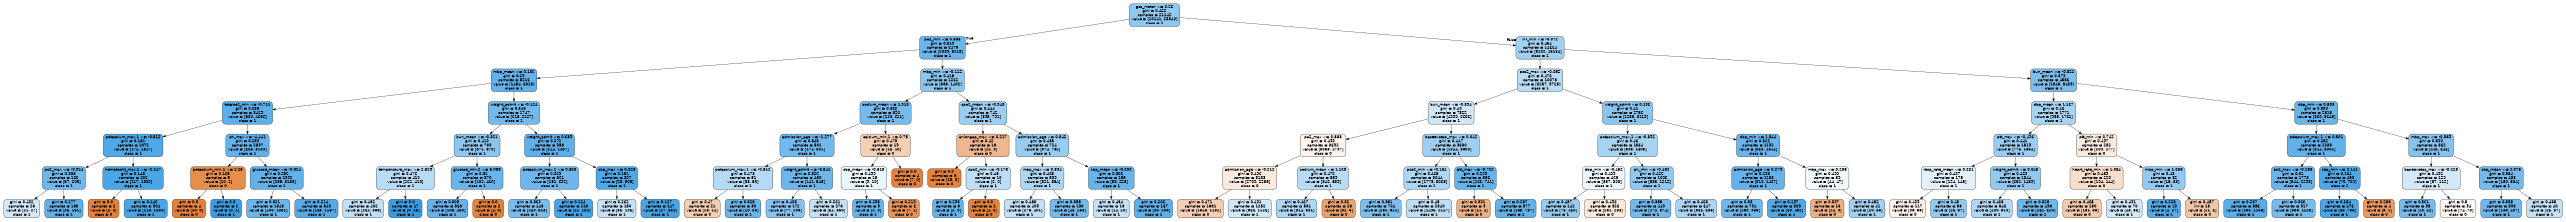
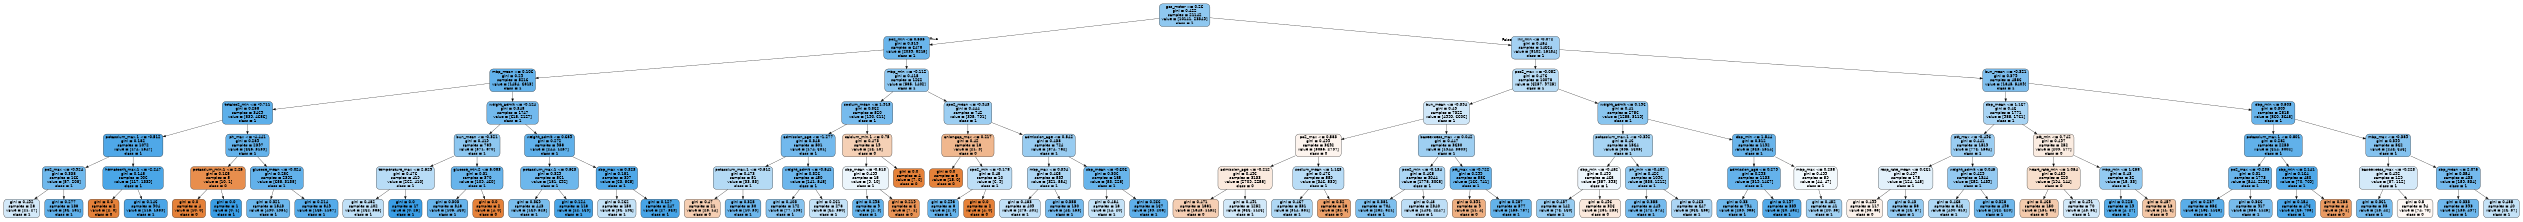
  digraph {
    node [color=black fillcolor="#e58139" fontname=helvetica shape=box style="filled, rounded"]
    edge [fontname=helvetica]
    n1 [fillcolor="#8fc8f0" label="gcs_motor <= 0.26\ngini = 0.422\nsamples = 21142\nvalue = [10141, 23349]\nclass = 1"]
    n2 [fillcolor="#6ab5eb" label="po2_min <= 0.535\ngini = 0.319\nsamples = 6478\nvalue = [2039, 8215]\nclass = 1"]
    n3 [fillcolor="#a3d1f3" label="inr_min <= -0.072\ngini = 0.454\nsamples = 14664\nvalue = [8102, 15134]\nclass = 1"]
    n4 [fillcolor="#63b2eb" label="mbp_mean <= 0.106\ngini = 0.29\nsamples = 5216\nvalue = [1454, 6813]\nclass = 1"]
    n5 [fillcolor="#8cc6f0" label="mbp_min <= -0.112\ngini = 0.415\nsamples = 1262\nvalue = [585, 1402]\nclass = 1"]
    n6 [fillcolor="#b8dcf6" label="pco2_max <= -0.052\ngini = 0.476\nsamples = 10078\nvalue = [6257, 9725]\nclass = 1"]
    n7 [fillcolor="#7dbeee" label="bun_mean <= -0.321\ngini = 0.379\nsamples = 4586\nvalue = [1845, 5409]\nclass = 1"]
    n8 [fillcolor="#5cafea" label="totalco2_min <= -0.711\ngini = 0.258\nsamples = 3469\nvalue = [839, 4686]\nclass = 1"]
    n9 [fillcolor="#72b9ed" label="weight_admit <= -0.124\ngini = 0.348\nsamples = 1747\nvalue = [615, 2127]\nclass = 1"]
    n10 [fillcolor="#77bbed" label="sodium_mean <= 1.913\ngini = 0.362\nsamples = 520\nvalue = [190, 611]\nclass = 1"]
    n11 [fillcolor="#9ccef2" label="spo2_mean <= -0.943\ngini = 0.444\nsamples = 742\nvalue = [395, 791]\nclass = 1"]
    n12 [fillcolor="#4fa8e8" label="potassium_max.1 <= -0.512\ngini = 0.182\nsamples = 1072\nvalue = [174, 1547]\nclass = 1"]
    n13 [fillcolor="#63b2eb" label="ph_max <= -4.441\ngini = 0.289\nsamples = 2397\nvalue = [665, 3139]\nclass = 1"]
    n14 [fillcolor="#8dc7f0" label="bun_mean <= -0.321\ngini = 0.419\nsamples = 789\nvalue = [371, 870]\nclass = 1"]
    n15 [fillcolor="#5fb0ea" label="weight_admit <= 0.689\ngini = 0.272\nsamples = 958\nvalue = [244, 1257]\nclass = 1"]
    n16 [fillcolor="#6fb8ec" label="po2_max <= -0.924\ngini = 0.338\nsamples = 166\nvalue = [57, 208]\nclass = 1"]
    n17 [fillcolor="#4aa6e7" label="hematocrit_max.1 <= -2.247\ngini = 0.148\nsamples = 906\nvalue = [117, 1339]\nclass = 1"]
    n18 [fillcolor="#e88e4d" label="potassium_min.1 <= 2.25\ngini = 0.165\nsamples = 5\nvalue = [10, 1]\nclass = 0"]
    n19 [fillcolor="#62b1ea" label="glucose_mean <= -0.024\ngini = 0.286\nsamples = 2392\nvalue = [655, 3138]\nclass = 1"]
    n20 [fillcolor="#d3e9f9" label="gini = 0.492\nsamples = 28\nvalue = [21, 27]\nclass = 1"]
    n21 [fillcolor="#60b0ea" label="gini = 0.277\nsamples = 138\nvalue = [36, 181]\nclass = 1"]
    n22 [label="gini = 0.0\nsamples = 2\nvalue = [2, 0]\nclass = 0"]
    n23 [fillcolor="#4aa5e7" label="gini = 0.146\nsamples = 904\nvalue = [115, 1339]\nclass = 1"]
    n24 [label="gini = 0.0\nsamples = 4\nvalue = [10, 0]\nclass = 0"]
    n25 [fillcolor="#399de5" label="gini = 0.0\nsamples = 1\nvalue = [0, 1]\nclass = 1"]
    n26 [fillcolor="#6bb6ec" label="gini = 0.321\nsamples = 1543\nvalue = [490, 1951]\nclass = 1"]
    n27 [fillcolor="#55abe9" label="gini = 0.214\nsamples = 849\nvalue = [165, 1187]\nclass = 1"]
    n28 [fillcolor="#b8dcf6" label="temperature_max <= 2.529\ngini = 0.476\nsamples = 419\nvalue = [262, 410]\nclass = 1"]
    n29 [fillcolor="#68b4eb" label="glucose_min.2 <= 5.083\ngini = 0.31\nsamples = 370\nvalue = [109, 460]\nclass = 1"]
    n30 [fillcolor="#6db7ec" label="potassium_max.1 <= 0.563\ngini = 0.329\nsamples = 561\nvalue = [181, 692]\nclass = 1"]
    n31 [fillcolor="#4fa8e8" label="sbp_max <= 0.323\ngini = 0.181\nsamples = 397\nvalue = [63, 565]\nclass = 1"]
    n32 [fillcolor="#c0e0f7" label="gini = 0.482\nsamples = 402\nvalue = [262, 385]\nclass = 1"]
    n33 [fillcolor="#399de5" label="gini = 0.0\nsamples = 17\nvalue = [0, 25]\nclass = 1"]
-   n34 [fillcolor="#66b3eb" label="gini = 0.303\nsamples = 368\nvalue = [105, 460]\nclass = 1"]
+   n34 [fillcolor="#66b3eb" label="gini = 0.303\nsamples = 348\nvalue = [105, 460]\nclass = 1"]
    n35 [label="gini = 0.0\nsamples = 2\nvalue = [4, 0]\nclass = 0"]
    n36 [fillcolor="#79bded" label="gini = 0.369\nsamples = 443\nvalue = [169, 523]\nclass = 1"]
    n37 [fillcolor="#47a4e7" label="gini = 0.124\nsamples = 118\nvalue = [12, 169]\nclass = 1"]
    n38 [fillcolor="#c4e2f7" label="gini = 0.262\nsamples = 150\nvalue = [36, 196]\nclass = 1"]
    n39 [fillcolor="#47a4e7" label="gini = 0.127\nsamples = 247\nvalue = [27, 369]\nclass = 1"]
    n40 [fillcolor="#72b9ed" label="admission_age <= -1.277\ngini = 0.348\nsamples = 501\nvalue = [174, 601]\nclass = 1"]
    n41 [fillcolor="#f5d0b5" label="calcium_min.1 <= 0.75\ngini = 0.473\nsamples = 19\nvalue = [16, 10]\nclass = 0"]
    n42 [fillcolor="#f0b78e" label="aniongap_max <= 0.217\ngini = 0.42\nsamples = 18\nvalue = [21, 9]\nclass = 0"]
    n43 [fillcolor="#98ccf1" label="admission_age <= 0.542\ngini = 0.438\nsamples = 724\nvalue = [374, 782]\nclass = 1"]
    n44 [fillcolor="#b4daf5" label="potassium_max.1 <= -0.512\ngini = 0.473\nsamples = 51\nvalue = [33, 53]\nclass = 1"]
    n45 [fillcolor="#6cb6ec" label="weight_admit <= -0.541\ngini = 0.326\nsamples = 450\nvalue = [141, 548]\nclass = 1"]
    n46 [fillcolor="#ebf5fc" label="sbp_mean <= -0.513\ngini = 0.499\nsamples = 15\nvalue = [9, 10]\nclass = 1"]
    n47 [label="gini = 0.0\nsamples = 4\nvalue = [7, 0]\nclass = 0"]
    n48 [fillcolor="#f5ceb2" label="gini = 0.47\nsamples = 21\nvalue = [23, 14]\nclass = 0"]
    n49 [fillcolor="#6cb6ec" label="gini = 0.325\nsamples = 30\nvalue = [10, 39]\nclass = 1"]
-   n50 [fillcolor="#86c3ef" label="gini = 0.433\nsamples = 172\nvalue = [77, 198]\nclass = 1"]
+   n50 [fillcolor="#86c3ef" label="gini = 0.403\nsamples = 172\nvalue = [77, 198]\nclass = 1"]
    n51 [fillcolor="#c4e2f7" label="gini = 0.261\nsamples = 278\nvalue = [64, 350]\nclass = 1"]
    n52 [fillcolor="#65b3eb" label="gini = 0.298\nsamples = 9\nvalue = [2, 9]\nclass = 1"]
    n53 [fillcolor="#e99355" label="gini = 0.219\nsamples = 6\nvalue = [7, 1]\nclass = 0"]
    n54 [label="gini = 0.0\nsamples = 8\nvalue = [15, 0]\nclass = 0"]
    n55 [fillcolor="#bddef6" label="spo2_min <= -0.178\ngini = 0.48\nsamples = 10\nvalue = [6, 9]\nclass = 1"]
    n56 [fillcolor="#acd6f4" label="mbp_max <= 0.394\ngini = 0.465\nsamples = 539\nvalue = [321, 554]\nclass = 1"]
    n57 [fillcolor="#67b4eb" label="sbp_mean <= -0.606\ngini = 0.306\nsamples = 185\nvalue = [53, 228]\nclass = 1"]
    n58 [fillcolor="#65b3eb" label="gini = 0.298\nsamples = 8\nvalue = [2, 9]\nclass = 1"]
    n59 [label="gini = 0.0\nsamples = 2\nvalue = [4, 0]\nclass = 0"]
    n60 [fillcolor="#c1e0f7" label="gini = 0.483\nsamples = 409\nvalue = [275, 401]\nclass = 1"]
    n61 [fillcolor="#75baed" label="gini = 0.355\nsamples = 130\nvalue = [46, 153]\nclass = 1"]
    n62 [fillcolor="#c4e2f7" label="gini = 0.484\nsamples = 18\nvalue = [14, 20]\nclass = 1"]
    n63 [fillcolor="#5eafea" label="gini = 0.266\nsamples = 167\nvalue = [39, 208]\nclass = 1"]
    n64 [fillcolor="#cfe7f9" label="bun_mean <= -0.394\ngini = 0.49\nsamples = 7322\nvalue = [4999, 6606]\nclass = 1"]
    n65 [fillcolor="#89c5ef" label="weight_admit <= 0.196\ngini = 0.41\nsamples = 2756\nvalue = [1258, 3119]\nclass = 1"]
    n66 [fillcolor="#a8d4f4" label="dbp_mean <= 1.167\ngini = 0.46\nsamples = 1771\nvalue = [985, 1761]\nclass = 1"]
    n67 [fillcolor="#68b4eb" label="dbp_min <= 0.503\ngini = 0.309\nsamples = 2815\nvalue = [860, 3648]\nclass = 1"]
    n68 [fillcolor="#fdf4ee" label="po2_max <= 0.583\ngini = 0.499\nsamples = 3692\nvalue = [3055, 2797]\nclass = 0"]
    n69 [fillcolor="#9ecff2" label="baseexcess_max <= 0.042\ngini = 0.447\nsamples = 3630\nvalue = [1944, 3809]\nclass = 1"]
    n70 [fillcolor="#a7d4f3" label="potassium_max.1 <= -0.392\ngini = 0.46\nsamples = 1564\nvalue = [895, 1605]\nclass = 1"]
    n71 [fillcolor="#68b4eb" label="dbp_min <= 1.544\ngini = 0.312\nsamples = 1192\nvalue = [363, 1514]\nclass = 1"]
    n72 [fillcolor="#fbeade" label="admission_age <= -0.212\ngini = 0.496\nsamples = 3133\nvalue = [2709, 2258]\nclass = 0"]
    n73 [fillcolor="#b8dcf6" label="sodium_mean <= 1.163\ngini = 0.476\nsamples = 559\nvalue = [346, 539]\nclass = 1"]
    n74 [fillcolor="#acd6f4" label="pco2_min <= -0.134\ngini = 0.465\nsamples = 3044\nvalue = [1778, 3068]\nclass = 1"]
    n75 [fillcolor="#65b3eb" label="ptt_max <= -0.722\ngini = 0.299\nsamples = 586\nvalue = [166, 741]\nclass = 1"]
    n76 [fillcolor="#f5ceb3" label="gini = 0.471\nsamples = 1881\nvalue = [1843, 1132]\nclass = 0"]
    n77 [fillcolor="#d1e8f9" label="gini = 0.491\nsamples = 1252\nvalue = [866, 1126]\nclass = 1"]
    n78 [fillcolor="#aed7f4" label="gini = 0.467\nsamples = 531\nvalue = [314, 531]\nclass = 1"]
    n79 [fillcolor="#eca06a" label="gini = 0.32\nsamples = 28\nvalue = [32, 8]\nclass = 0"]
    n80 [fillcolor="#7dbfee" label="gini = 0.381\nsamples = 704\nvalue = [282, 821]\nclass = 1"]
    n81 [fillcolor="#bddef6" label="gini = 0.48\nsamples = 2340\nvalue = [1496, 2247]\nclass = 1"]
    n82 [fillcolor="#eeaf81" label="gini = 0.391\nsamples = 9\nvalue = [11, 4]\nclass = 0"]
    n83 [fillcolor="#63b2ea" label="gini = 0.287\nsamples = 577\nvalue = [155, 737]\nclass = 1"]
    n84 [fillcolor="#edf6fd" label="dbp_min <= -0.452\ngini = 0.499\nsamples = 468\nvalue = [357, 393]\nclass = 1"]
    n85 [fillcolor="#91c9f1" label="ph_min <= -0.482\ngini = 0.426\nsamples = 1096\nvalue = [538, 1212]\nclass = 1"]
    n86 [fillcolor="#64b2eb" label="admission_age <= 0.279\ngini = 0.293\nsamples = 1133\nvalue = [319, 1467]\nclass = 1"]
    n87 [fillcolor="#f2f9fd" label="mbp_max <= 0.238\ngini = 0.499\nsamples = 59\nvalue = [44, 47]\nclass = 1"]
    n88 [fillcolor="#97ccf1" label="gini = 0.437\nsamples = 142\nvalue = [76, 160]\nclass = 1"]
    n89 [fillcolor="#fbe9dd" label="gini = 0.496\nsamples = 326\nvalue = [281, 233]\nclass = 0"]
    n90 [fillcolor="#74baed" label="gini = 0.355\nsamples = 449\nvalue = [172, 574]\nclass = 1"]
    n91 [fillcolor="#abd5f4" label="gini = 0.463\nsamples = 647\nvalue = [366, 638]\nclass = 1"]
    n92 [fillcolor="#6db7ec" label="gini = 0.33\nsamples = 794\nvalue = [259, 985]\nclass = 1"]
    n93 [fillcolor="#52a9e8" label="gini = 0.197\nsamples = 339\nvalue = [60, 482]\nclass = 1"]
-   n94 [fillcolor="#efb083" label="gini = 0.397\nsamples = 18\nvalue = [24, 9]\nclass = 0"]
    n95 [fillcolor="#a1d1f3" label="gini = 0.452\nsamples = 41\nvalue = [20, 38]\nclass = 1"]
    n96 [fillcolor="#9acdf2" label="ptt_max <= -0.496\ngini = 0.441\nsamples = 1519\nvalue = [776, 1584]\nclass = 1"]
    n97 [fillcolor="#fbece1" label="ptt_min <= 0.742\ngini = 0.497\nsamples = 252\nvalue = [209, 177]\nclass = 0"]
    n98 [fillcolor="#61b1ea" label="potassium_max.1 <= 0.801\ngini = 0.282\nsamples = 2253\nvalue = [614, 3002]\nclass = 1"]
    n99 [fillcolor="#84c2ef" label="mbp_max <= -0.389\ngini = 0.399\nsamples = 562\nvalue = [246, 646]\nclass = 1"]
    n100 [fillcolor="#e2f1fb" label="resp_rate_mean <= 0.661\ngini = 0.497\nsamples = 175\nvalue = [124, 145]\nclass = 1"]
    n101 [fillcolor="#93c9f1" label="weight_admit <= 0.045\ngini = 0.429\nsamples = 1344\nvalue = [652, 1439]\nclass = 1"]
    n102 [fillcolor="#f8dfcc" label="heart_rate_min <= 1.054\ngini = 0.489\nsamples = 220\nvalue = [194, 144]\nclass = 0"]
    n103 [fillcolor="#93caf1" label="mbp_min <= 1.658\ngini = 0.43\nsamples = 32\nvalue = [15, 33]\nclass = 1"]
    n104 [fillcolor="#fcf2eb" label="gini = 0.499\nsamples = 117\nvalue = [98, 88]\nclass = 0"]
    n105 [fillcolor="#93caf1" label="gini = 0.43\nsamples = 58\nvalue = [26, 57]\nclass = 1"]
    n106 [fillcolor="#afd8f5" label="gini = 0.468\nsamples = 846\nvalue = [490, 819]\nclass = 1"]
    n107 [fillcolor="#6db7ec" label="gini = 0.328\nsamples = 498\nvalue = [162, 620]\nclass = 1"]
    n108 [fillcolor="#f4caac" label="gini = 0.465\nsamples = 150\nvalue = [151, 88]\nclass = 0"]
    n109 [fillcolor="#d1e8f9" label="gini = 0.491\nsamples = 70\nvalue = [43, 56]\nclass = 1"]
    n110 [fillcolor="#56ace9" label="gini = 0.225\nsamples = 19\nvalue = [4, 27]\nclass = 1"]
-   n111 [fillcolor="#f3c6a5" label="gini = 0.457\ninr = 13\nvalue = [11, 6]\nclass = 0"]
+   n111 [fillcolor="#f3c6a5" label="gini = 0.457\nsamples = 13\nvalue = [11, 6]\nclass = 0"]
    n112 [fillcolor="#68b4eb" label="po2_max <= -0.235\ngini = 0.31\nsamples = 1773\nvalue = [544, 2293]\nclass = 1"]
    n113 [fillcolor="#4da7e8" label="sbp_min <= 2.141\ngini = 0.164\nsamples = 480\nvalue = [70, 709]\nclass = 1"]
    n114 [fillcolor="#d3e9f9" label="baseexcess_max <= -0.223\ngini = 0.492\nsamples = 129\nvalue = [87, 112]\nclass = 1"]
    n115 [fillcolor="#74baed" label="sbp_mean <= 2.075\ngini = 0.354\nsamples = 433\nvalue = [159, 534]\nclass = 1"]
    n116 [fillcolor="#59ade9" label="gini = 0.237\nsamples = 856\nvalue = [186, 1168]\nclass = 1"]
    n117 [fillcolor="#78bced" label="gini = 0.366\nsamples = 917\nvalue = [358, 1125]\nclass = 1"]
    n118 [fillcolor="#4ba6e7" label="gini = 0.154\nsamples = 476\nvalue = [65, 708]\nclass = 1"]
    n119 [fillcolor="#ea9a61" label="gini = 0.258\nsamples = 4\nvalue = [5, 1]\nclass = 0"]
    n120 [fillcolor="#76bbed" label="gini = 0.361\nsamples = 35\nvalue = [13, 42]\nclass = 1"]
    n121 [fillcolor="#fef8f4" label="gini = 0.5\nsamples = 94\nvalue = [74, 70]\nclass = 0"]
    n122 [fillcolor="#6eb7ec" label="gini = 0.333\nsamples = 393\nvalue = [133, 497]\nclass = 1"]
    n123 [fillcolor="#c4e2f7" label="gini = 0.485\nsamples = 40\nvalue = [26, 37]\nclass = 1"]
    n1 -> n2 [headlabel=True labelangle=45 labeldistance=2.5]
    n1 -> n3 [headlabel=False labelangle=-45 labeldistance=2.5]
    n2 -> n4
    n2 -> n5
    n3 -> n6
    n3 -> n7
    n4 -> n8
    n4 -> n9
    n5 -> n10
    n5 -> n11
    n6 -> n64
    n6 -> n65
    n7 -> n66
    n7 -> n67
    n8 -> n12
    n8 -> n13
    n9 -> n14
    n9 -> n15
    n10 -> n40
    n10 -> n41
    n11 -> n42
    n11 -> n43
    n12 -> n16
    n12 -> n17
    n13 -> n18
    n13 -> n19
    n14 -> n28
    n14 -> n29
    n15 -> n30
    n15 -> n31
    n16 -> n20
    n16 -> n21
    n17 -> n22
    n17 -> n23
    n18 -> n24
    n18 -> n25
    n19 -> n26
    n19 -> n27
    n28 -> n32
    n28 -> n33
    n29 -> n34
    n29 -> n35
    n30 -> n36
    n30 -> n37
    n31 -> n38
    n31 -> n39
    n40 -> n44
    n40 -> n45
    n41 -> n46
    n41 -> n47
    n42 -> n54
    n42 -> n55
    n43 -> n56
    n43 -> n57
    n44 -> n48
    n44 -> n49
    n45 -> n50
    n45 -> n51
    n46 -> n52
    n46 -> n53
    n55 -> n58
    n55 -> n59
    n56 -> n60
    n56 -> n61
    n57 -> n62
    n57 -> n63
    n64 -> n68
    n64 -> n69
    n65 -> n70
    n65 -> n71
    n66 -> n96
    n66 -> n97
    n67 -> n98
    n67 -> n99
    n68 -> n72
    n68 -> n73
    n69 -> n74
    n69 -> n75
    n70 -> n84
    n70 -> n85
    n71 -> n86
    n71 -> n87
    n72 -> n76
    n72 -> n77
    n73 -> n78
    n73 -> n79
    n74 -> n80
    n74 -> n81
    n75 -> n82
    n75 -> n83
    n84 -> n88
    n84 -> n89
    n85 -> n90
    n85 -> n91
    n86 -> n92
    n86 -> n93
-   n87 -> n94
    n87 -> n95
    n96 -> n100
    n96 -> n101
    n97 -> n102
    n97 -> n103
    n98 -> n112
    n98 -> n113
    n99 -> n114
    n99 -> n115
    n100 -> n104
    n100 -> n105
    n101 -> n106
    n101 -> n107
    n102 -> n108
    n102 -> n109
    n103 -> n110
    n103 -> n111
    n112 -> n116
    n112 -> n117
    n113 -> n118
    n113 -> n119
    n114 -> n120
    n114 -> n121
    n115 -> n122
    n115 -> n123
  }
